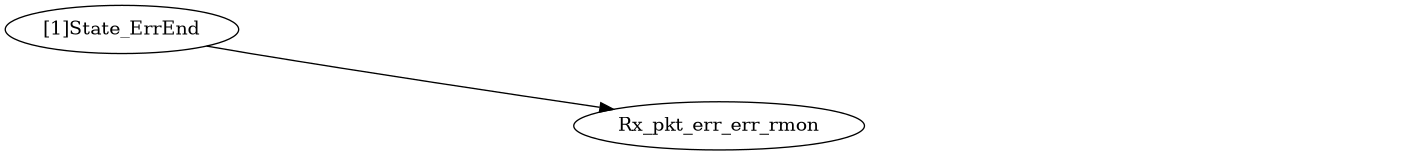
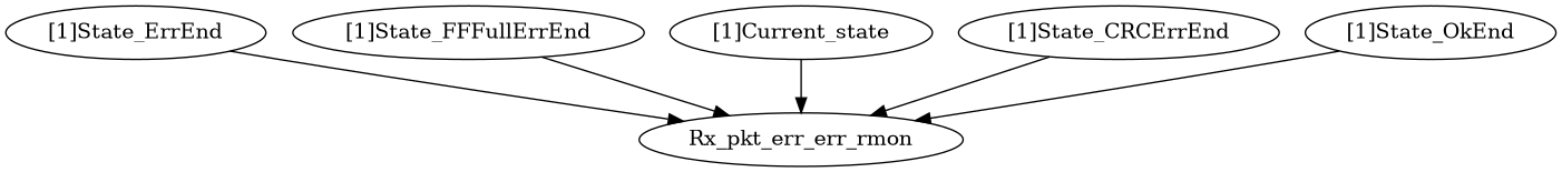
  strict digraph {
    node [complexity=2]
    "[1]State_ErrEnd" [importance=0.0524109074155 rank=0.0262054537077]
    n2 [complexity=0 importance=0.0199993461596 label=Rx_pkt_err_err_rmon rank=0.0]
+   "[1]State_FFFullErrEnd" [importance=0.0724102535751 rank=0.0362051267875]
+   "[1]Current_state" [complexity=8 importance=0.229129594776 rank=0.028641199347]
+   "[1]State_CRCErrEnd" [importance=0.0924095997347 rank=0.0462047998673]
+   "[1]State_OkEnd" [importance=0.0324115612559 rank=0.0162057806279]
    "[1]State_ErrEnd" -> n2
+   "[1]State_FFFullErrEnd" -> n2
+   "[1]Current_state" -> n2
+   "[1]State_CRCErrEnd" -> n2
+   "[1]State_OkEnd" -> n2
  }
